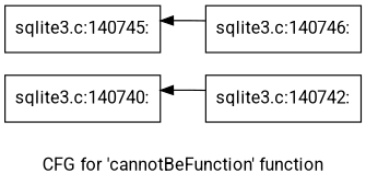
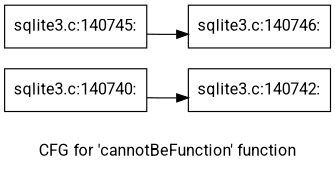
  digraph {
    fontname=Roboto
    label="CFG for 'cannotBeFunction' function"
    rankdir=LR
    node [fontname=Roboto shape=record]
    edge [fontname=Roboto]
    n1 [label="{sqlite3.c:140740:}"]
    n2 [label="{sqlite3.c:140742:}"]
    n3 [label="{sqlite3.c:140745:}"]
    n4 [label="{sqlite3.c:140746:}"]
-   n2 -> n1
-   n4 -> n3
+   n1 -> n2
+   n3 -> n4
  }
